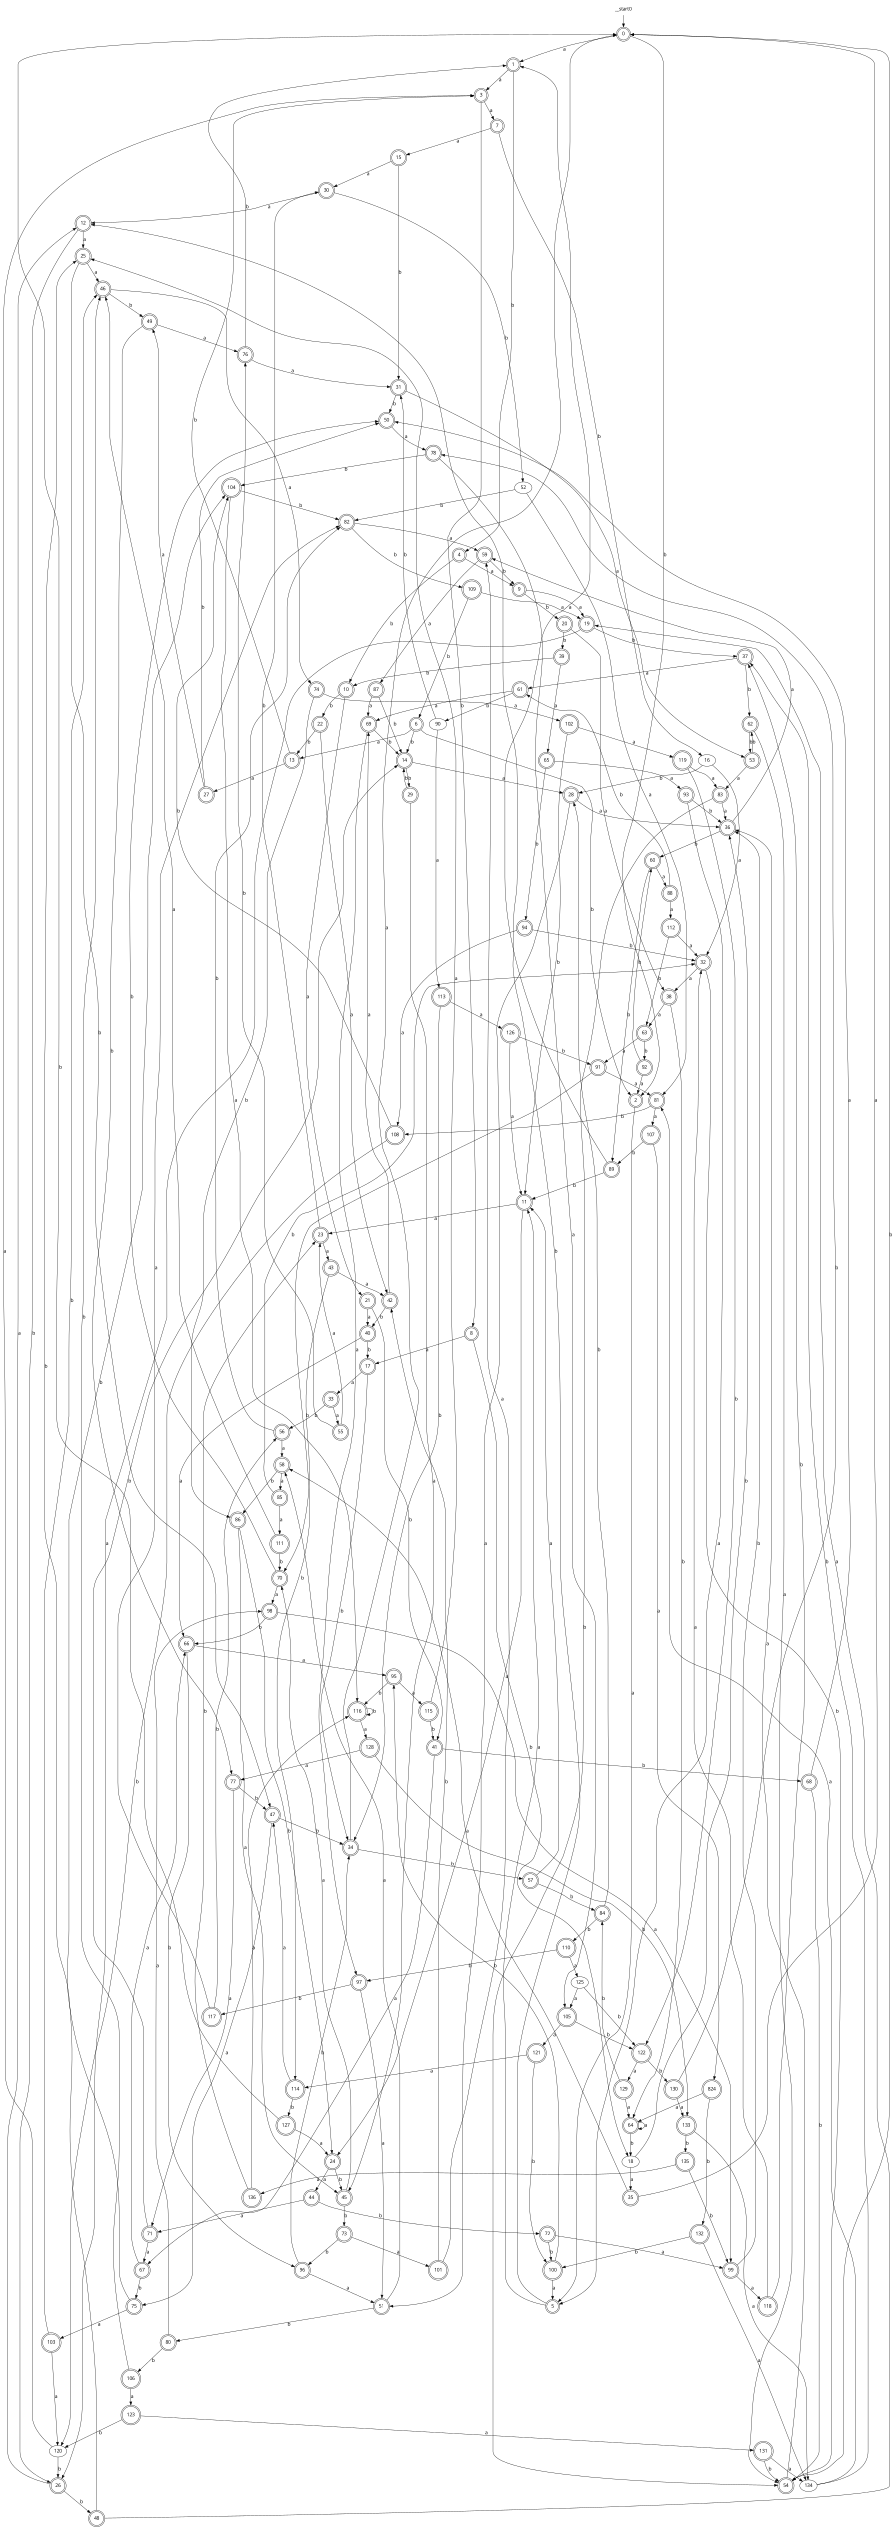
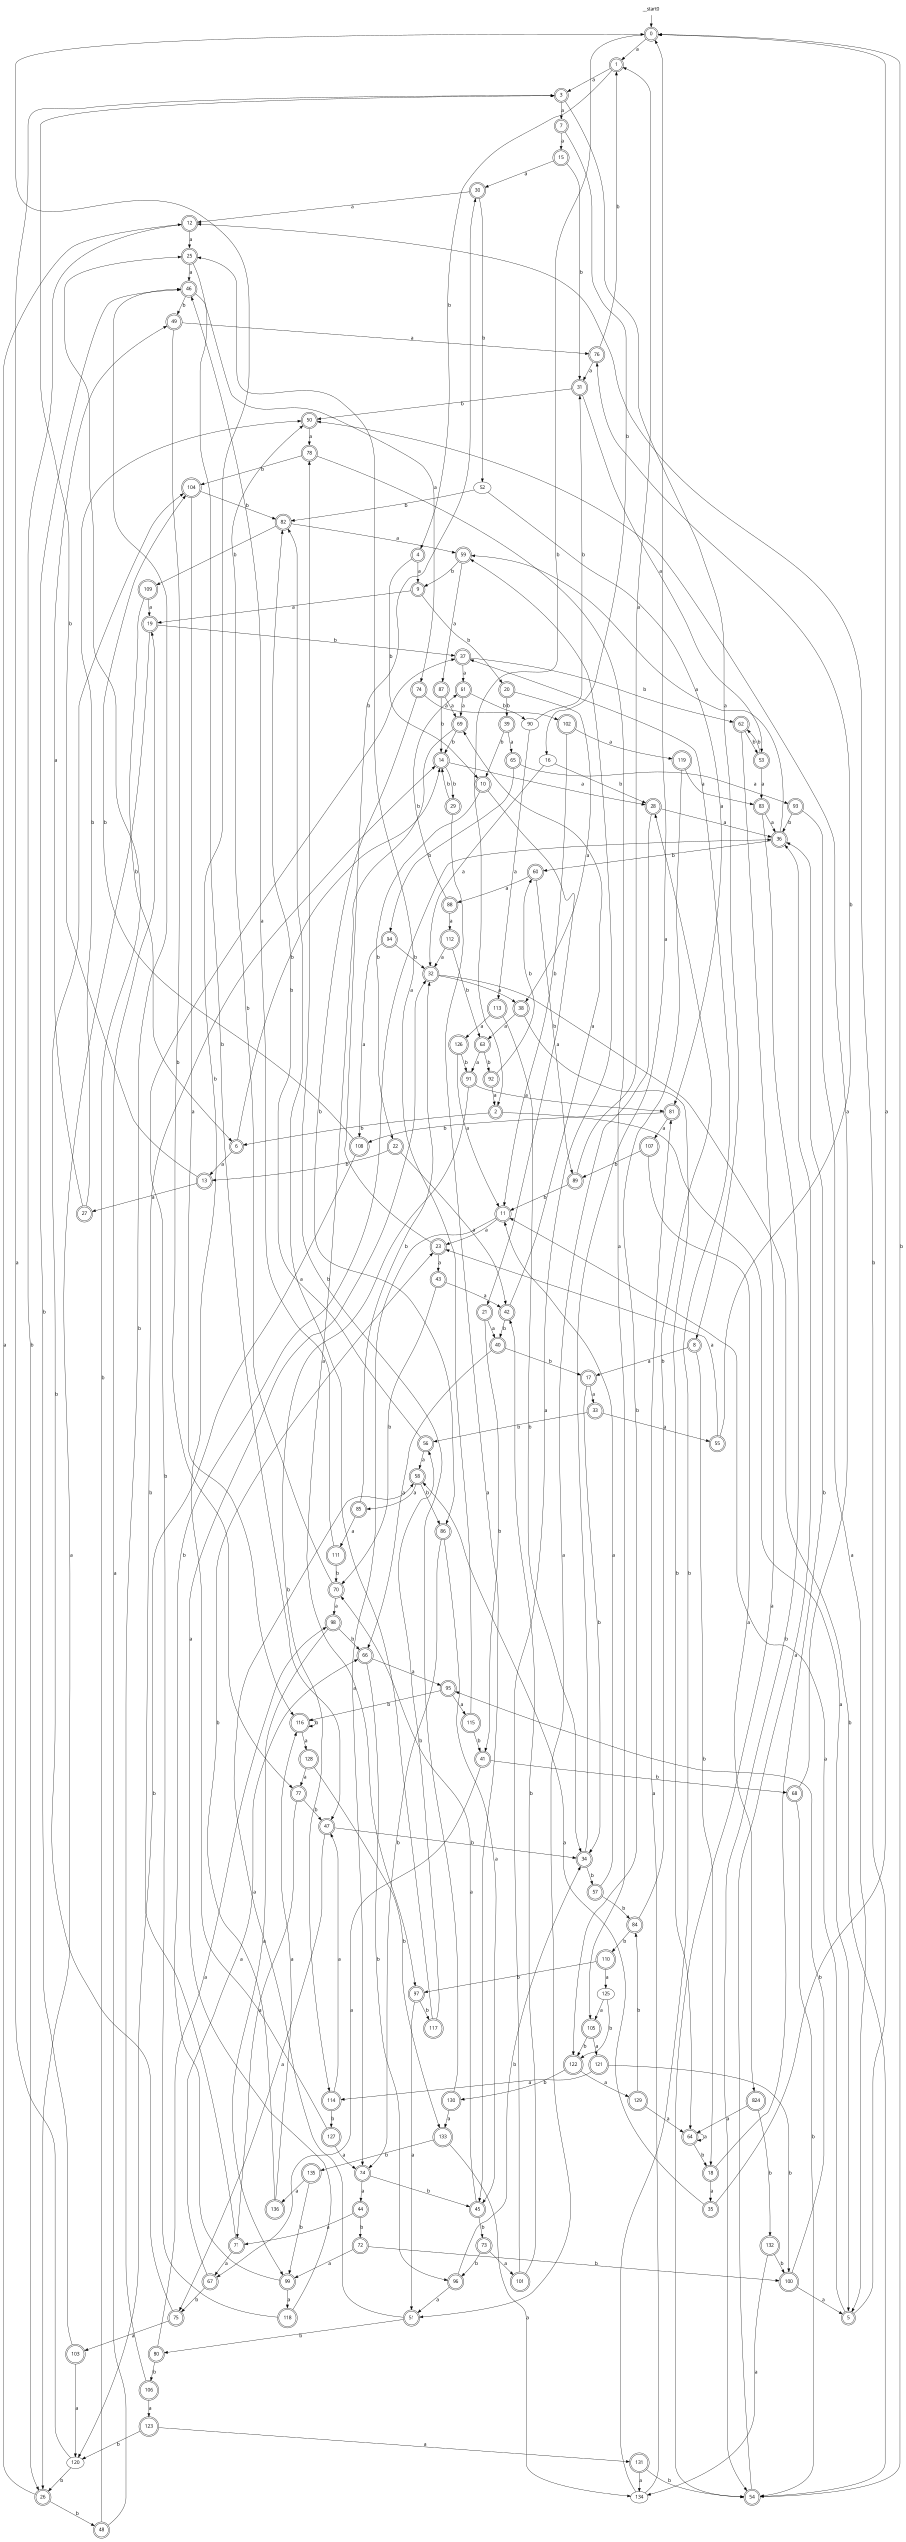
  digraph {
    fontname="Open Sans"
    node [fontname="Open Sans" shape=doublecircle]
    edge [fontname="Open Sans"]
    __start0 [shape=none]
    0
    1
    2
    3
    4
    5
    6
    7
    8
    9
    10
    11
    12
    13
    14
    15
    16 [shape=ellipse]
    17
-   18 [shape=ellipse]
+   18
    19
    20
    21
    22
    23
    24
    25
    26
    27
    28
    29
    30
    31
    32
    33
    34
    35
    36
    37
    38
    39
    40
    41
    42
    43
    44
    45
    46
    47
    48
    49
    50
    51
    52 [shape=ellipse]
    53
    54
    55
    56
    57
    58
    59
    60
    61
    62
    63
    64
    65
    66
    67
    68
    69
    70
    71
    72
    73
    74
    75
    76
    77
    78
    80
    81
    82
    83
    84
    85
    86
    87
    88
    89
    90 [shape=""]
    91
    92
    93
    94
    95
    96
    97
    98
    99
    100
    101
    102
    103
    104
    105
    106
    107
    108
    109
    110
    111
    112
    113
    114
    115
    116
    117
    118
    119
    120 [shape=""]
    121
    122
    123
    n125 [label=824]
    125 [shape=""]
    126
    127
    128
    129
    130
    131
    132
    133
    134 [shape=""]
    135
    136
    __start0 -> 0
    0 -> 1 [label=a]
    0 -> 2 [label=b]
    1 -> 3 [label=a]
    1 -> 4 [label=b]
    2 -> 5 [label=a]
-   6 -> 2 [label=b]
+   2 -> 6 [label=b]
    3 -> 7 [label=a]
-   3 -> 8 [label=b]
+   3 -> 8 [label=a]
    4 -> 9 [label=a]
    4 -> 10 [label=b]
    5 -> 11 [label=a]
    5 -> 12 [label=b]
    6 -> 13 [label=a]
    6 -> 14 [label=b]
    7 -> 15 [label=a]
    7 -> 16 [label=b]
    8 -> 17 [label=a]
    8 -> 18 [label=b]
    9 -> 19 [label=a]
    9 -> 20 [label=b]
    10 -> 21 [label=a]
    10 -> 22 [label=b]
    11 -> 23 [label=a]
    11 -> 24 [label=a]
    12 -> 25 [label=a]
    12 -> 26 [label=b]
    13 -> 3 [label=b]
    13 -> 27 [label=a]
    14 -> 28 [label=a]
    14 -> 29 [label=b]
    15 -> 30 [label=a]
    15 -> 31 [label=b]
    16 -> 28 [label=b]
    16 -> 32 [label=a]
    17 -> 33 [label=a]
    17 -> 34 [label=b]
    18 -> 35 [label=a]
    18 -> 36 [label=b]
    19 -> 26 [label=a]
    19 -> 37 [label=b]
    20 -> 38 [label=a]
    20 -> 39 [label=b]
    21 -> 40 [label=a]
    21 -> 41 [label=b]
    22 -> 13 [label=b]
    22 -> 42 [label=a]
    23 -> 30 [label=b]
    23 -> 43 [label=a]
    24 -> 44 [label=a]
    24 -> 45 [label=b]
    25 -> 46 [label=a]
    25 -> 47 [label=b]
    26 -> 12 [label=a]
    26 -> 48 [label=b]
    27 -> 49 [label=a]
    27 -> 50 [label=b]
    28 -> 36 [label=a]
    28 -> 51 [label=a]
    29 -> 14 [label=b]
    29 -> 45 [label=a]
    30 -> 12 [label=a]
    30 -> 52 [label=b]
    31 -> 50 [label=b]
    31 -> 53 [label=a]
    32 -> 38 [label=a]
    32 -> 54 [label=b]
    33 -> 55 [label=a]
    33 -> 56 [label=b]
    34 -> 0 [label=a]
    34 -> 57 [label=b]
    35 -> 0 [label=a]
    35 -> 58 [label=a]
    36 -> 59 [label=a]
    36 -> 60 [label=b]
    37 -> 61 [label=a]
    37 -> 62 [label=b]
    38 -> 63 [label=a]
    38 -> 64 [label=b]
    39 -> 10 [label=b]
    39 -> 65 [label=a]
    40 -> 17 [label=b]
    40 -> 66 [label=a]
    41 -> 67 [label=a]
    41 -> 68 [label=b]
    42 -> 40 [label=b]
    42 -> 69 [label=a]
    43 -> 42 [label=a]
    43 -> 70 [label=b]
    44 -> 71 [label=a]
    44 -> 72 [label=b]
    45 -> 70 [label=a]
    45 -> 73 [label=b]
    46 -> 49 [label=b]
    46 -> 74 [label=a]
    47 -> 34 [label=b]
    47 -> 75 [label=a]
    48 -> 19 [label=a]
    48 -> 25 [label=b]
    49 -> 76 [label=a]
    49 -> 77 [label=b]
    50 -> 78 [label=a]
    51 -> 58 [label=a]
    51 -> 80 [label=b]
    52 -> 81 [label=a]
    52 -> 82 [label=b]
    53 -> 62 [label=b]
    53 -> 83 [label=a]
    54 -> 0 [label=b]
    54 -> 36 [label=a]
    55 -> 23 [label=a]
    55 -> 76 [label=b]
    56 -> 58 [label=a]
    56 -> 82 [label=b]
    57 -> 11 [label=a]
    57 -> 84 [label=b]
    58 -> 85 [label=a]
    58 -> 86 [label=b]
    59 -> 9 [label=b]
    59 -> 87 [label=a]
    60 -> 88 [label=a]
    60 -> 89 [label=b]
    61 -> 69 [label=a]
    61 -> 90 [label=b]
    62 -> 53 [label=b]
    62 -> 54 [label=a]
    63 -> 91 [label=a]
    63 -> 92 [label=b]
    64 -> 18 [label=b]
    64 -> 64 [label=a]
    65 -> 93 [label=a]
    65 -> 94 [label=b]
    66 -> 95 [label=a]
    66 -> 96 [label=b]
    67 -> 66 [label=a]
    67 -> 75 [label=b]
    68 -> 50 [label=a]
    68 -> 54 [label=b]
    69 -> 14 [label=b]
    69 -> 97 [label=a]
    70 -> 50 [label=b]
    70 -> 98 [label=a]
    71 -> 14 [label=b]
    71 -> 67 [label=a]
    72 -> 99 [label=a]
    72 -> 100 [label=b]
    73 -> 96 [label=b]
    73 -> 101 [label=a]
    74 -> 86 [label=b]
    74 -> 102 [label=a]
    75 -> 103 [label=a]
    75 -> 104 [label=b]
    76 -> 1 [label=b]
    76 -> 31 [label=a]
    77 -> 47 [label=b]
    77 -> 71 [label=a]
    78 -> 104 [label=b]
    78 -> 105 [label=a]
    80 -> 98 [label=a]
    80 -> 106 [label=b]
    81 -> 107 [label=a]
    81 -> 108 [label=b]
    82 -> 59 [label=a]
    82 -> 109 [label=b]
    83 -> 36 [label=a]
    83 -> 54 [label=b]
    84 -> 28 [label=b]
    84 -> 110 [label=b]
    85 -> 32 [label=b]
    85 -> 111 [label=a]
    86 -> 24 [label=b]
    86 -> 45 [label=a]
    87 -> 14 [label=b]
    87 -> 69 [label=a]
    88 -> 61 [label=b]
    88 -> 112 [label=a]
    89 -> 1 [label=a]
    89 -> 11 [label=b]
    90 -> 31 [label=b]
    90 -> 113 [label=a]
    91 -> 81 [label=a]
    91 -> 114 [label=b]
    92 -> 2 [label=a]
    92 -> 60 [label=b]
    93 -> 5 [label=a]
    93 -> 36 [label=b]
    94 -> 32 [label=b]
    94 -> 108 [label=a]
    95 -> 115 [label=a]
    95 -> 116 [label=b]
    96 -> 34 [label=b]
    96 -> 51 [label=a]
    97 -> 51 [label=a]
    97 -> 117 [label=b]
    98 -> 66 [label=b]
    98 -> 99 [label=a]
    99 -> 36 [label=b]
    99 -> 118 [label=a]
    100 -> 5 [label=a]
    100 -> 95 [label=b]
    101 -> 42 [label=b]
    101 -> 59 [label=a]
    102 -> 11 [label=b]
    102 -> 119 [label=a]
    103 -> 46 [label=b]
    103 -> 120 [label=a]
    104 -> 82 [label=b]
    104 -> 116 [label=a]
    105 -> 121 [label=a]
    105 -> 122 [label=b]
    106 -> 46 [label=b]
    106 -> 123 [label=a]
    107 -> 89 [label=b]
    107 -> n125 [label=a]
    108 -> 104 [label=b]
    108 -> 120 [label=b]
    109 -> 6 [label=b]
    109 -> 19 [label=a]
    110 -> 97 [label=b]
    110 -> 125 [label=a]
    111 -> 46 [label=a]
    111 -> 70 [label=b]
    112 -> 32 [label=a]
    112 -> 63 [label=b]
    113 -> 34 [label=b]
    113 -> 126 [label=a]
    114 -> 47 [label=a]
    114 -> 127 [label=b]
    115 -> 25 [label=a]
    115 -> 41 [label=b]
    116 -> 116 [label=b]
    116 -> 128 [label=a]
    117 -> 56 [label=b]
    117 -> 82 [label=a]
    118 -> 32 [label=a]
    118 -> 37 [label=b]
    119 -> 83 [label=a]
    119 -> 122 [label=b]
    120 -> 3 [label=a]
    120 -> 26 [label=b]
    121 -> 100 [label=b]
    121 -> 114 [label=a]
    122 -> 129 [label=a]
    122 -> 130 [label=b]
    123 -> 120 [label=b]
    123 -> 131 [label=a]
    n125 -> 64 [label=a]
    n125 -> 132 [label=b]
    125 -> 105 [label=a]
    125 -> 122 [label=b]
    126 -> 11 [label=a]
    126 -> 91 [label=b]
    127 -> 0 [label=b]
    127 -> 24 [label=a]
    128 -> 77 [label=a]
    128 -> 133 [label=b]
    129 -> 64 [label=a]
    129 -> 84 [label=b]
    130 -> 78 [label=b]
    130 -> 133 [label=a]
    131 -> 54 [label=b]
    131 -> 134 [label=a]
    132 -> 100 [label=b]
    132 -> 134 [label=a]
    133 -> 134 [label=a]
    133 -> 135 [label=b]
    134 -> 37 [label=b]
    134 -> 81 [label=a]
    135 -> 99 [label=b]
    135 -> 136 [label=a]
    136 -> 23 [label=b]
    136 -> 116 [label=a]
  }
